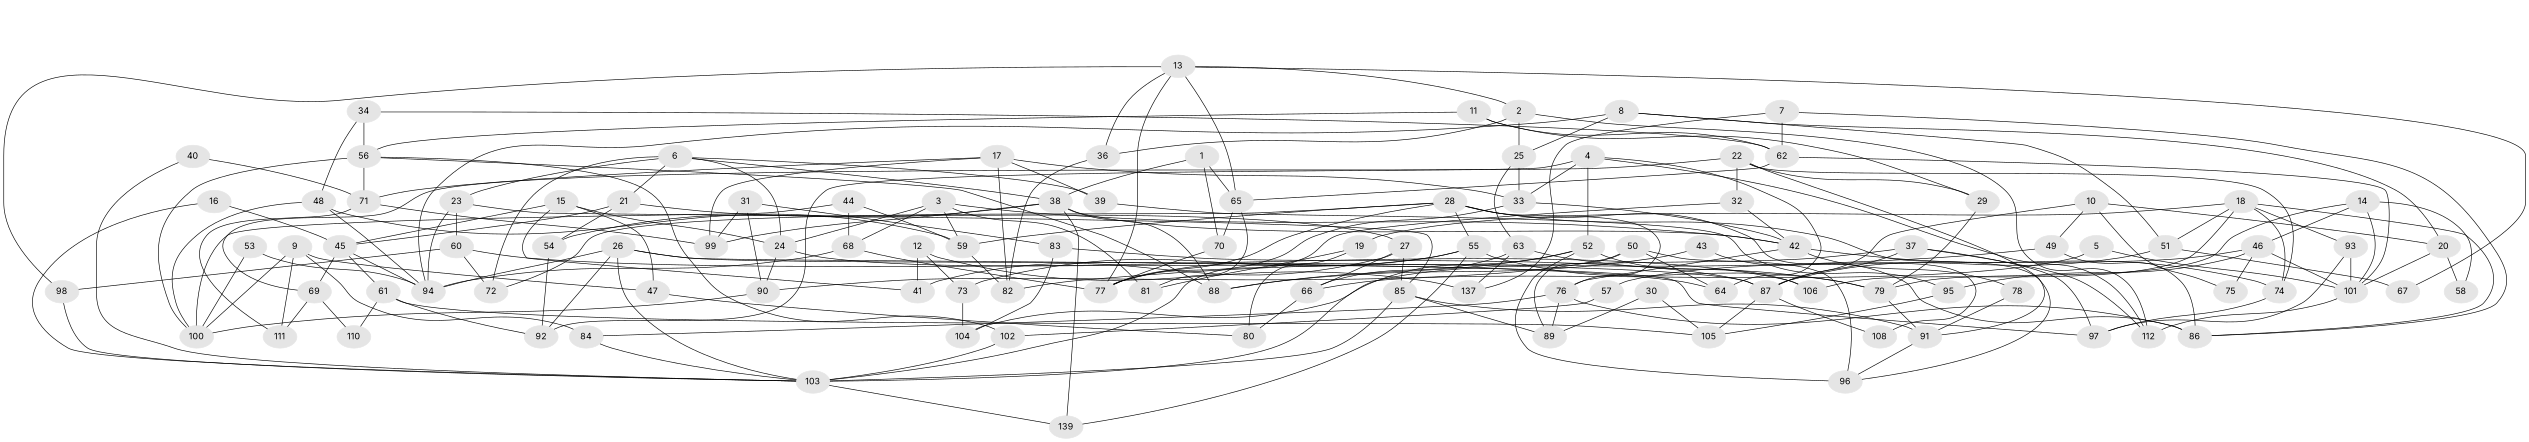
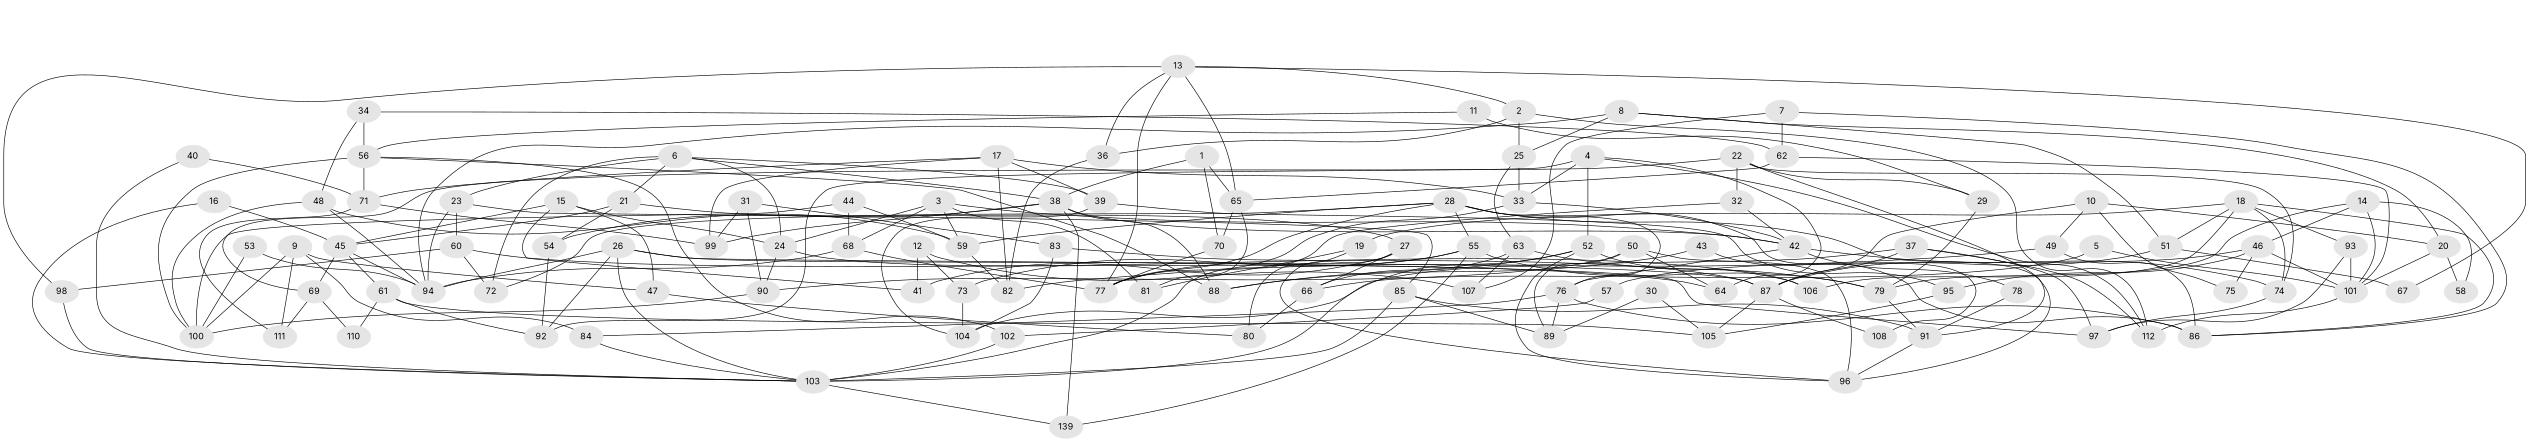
  graph {
    fontname=Inter
    node [color=gray90 fontname=Inter style=filled]
    edge [fontname=Inter]
    1
    38
    65
    70
    2
    25
    36
    112
    42
    99
    54
    88
    n13 [label=139]
    81
    77
    33
    63
    82
    3
    24
    59
    68
    106
    90
    74
    76
    78
    94
    4
    52
    64
    92
    103
    96
    5
    66
    101
    80
    6
    21
    23
    39
    72
    45
    27
    60
    85
    104
    95
    7
    62
    86
-   107 [label=137]
+   107
    8
    20
    51
    58
    87
    67
    9
    47
    84
    100
    111
    10
    49
    75
    108
    105
    11
    29
    56
    79
    71
    102
    12
    41
    73
    13
    98
    14
    46
    57
    91
    15
    69
    61
    16
    17
    18
    19
    93
    97
    22
    32
    110
    89
    26
    28
    55
    30
    31
    83
    34
    48
    37
    40
    43
    44
    50
    53
    1 -- 38
    1 -- 65
    1 -- 70
    38 -- 42
    38 -- 99
    38 -- 54
    38 -- 88
    38 -- n13
    65 -- 70
    65 -- 81
    70 -- 77
    2 -- 25
    2 -- 36
    2 -- 112
    25 -- 33
    25 -- 63
    36 -- 82
    42 -- 74
    42 -- 76
    42 -- 78
    54 -- 92
    33 -- 42
    33 -- 77
    63 -- 66
    63 -- 107
    63 -- 79
    3 -- 42
    3 -- 81
    3 -- 24
    3 -- 59
    3 -- 68
    24 -- 106
    24 -- 90
    59 -- 82
    68 -- 77
    68 -- 94
    90 -- 100
    74 -- 97
    76 -- 86
    76 -- 84
    76 -- 89
    78 -- 91
    4 -- 112
    4 -- 33
    4 -- 52
    4 -- 64
    4 -- 92
    52 -- 88
    52 -- 106
    52 -- 103
    52 -- 96
    103 -- n13
    5 -- 66
    5 -- 101
    66 -- 80
    101 -- 112
    6 -- 38
    6 -- 24
    6 -- 21
    6 -- 23
    6 -- 39
    6 -- 72
    21 -- 54
    21 -- 45
    21 -- 27
    23 -- 94
    23 -- 60
    23 -- 85
+   39 -- 104
    39 -- 95
    45 -- 94
    45 -- 69
    45 -- 61
    27 -- 66
-   27 -- 85
+   27 -- 96
    27 -- 41
    60 -- 64
    60 -- 72
    60 -- 98
    85 -- 103
    85 -- 91
    85 -- 89
    95 -- 105
    7 -- 62
    7 -- 86
    7 -- 107
    62 -- 65
    62 -- 101
    8 -- 25
    8 -- 94
    8 -- 20
    8 -- 51
    20 -- 101
    20 -- 58
    51 -- 87
    51 -- 67
    87 -- 108
    87 -- 105
    9 -- 47
    9 -- 84
    9 -- 100
    9 -- 111
    47 -- 80
    84 -- 103
    10 -- 20
    10 -- 87
    10 -- 49
    10 -- 75
    49 -- 82
    49 -- 86
-   11 -- 62
    11 -- 29
    11 -- 56
    29 -- 79
    56 -- 88
    56 -- 100
    56 -- 71
    56 -- 102
    79 -- 91
    71 -- 99
    71 -- 111
    102 -- 103
    12 -- 107
    12 -- 41
    12 -- 73
    73 -- 104
    13 -- 65
    13 -- 2
    13 -- 36
    13 -- 77
    13 -- 67
    13 -- 98
    98 -- 103
    14 -- 101
    14 -- 58
    14 -- 79
    14 -- 46
    46 -- 101
    46 -- 95
    46 -- 75
    46 -- 57
    57 -- 102
    91 -- 96
    15 -- 24
    15 -- 45
    15 -- 47
    15 -- 41
    69 -- 111
    69 -- 110
    61 -- 92
    61 -- 105
    61 -- 110
    16 -- 103
    16 -- 45
    17 -- 99
    17 -- 33
    17 -- 82
    17 -- 39
    17 -- 71
    18 -- 106
    18 -- 74
    18 -- 86
    18 -- 51
    18 -- 19
    18 -- 93
    19 -- 81
    19 -- 80
    93 -- 101
    93 -- 97
    22 -- 74
    22 -- 29
    22 -- 91
    22 -- 69
    22 -- 32
    32 -- 42
    32 -- 103
    26 -- 94
    26 -- 92
    26 -- 103
    26 -- 87
    26 -- 97
    28 -- 77
    28 -- 59
    28 -- 76
    28 -- 96
    28 -- 72
    28 -- 108
    28 -- 55
    55 -- n13
    55 -- 77
    55 -- 79
    55 -- 73
    30 -- 105
    30 -- 89
    31 -- 99
    31 -- 90
    31 -- 83
    83 -- 104
    83 -- 87
    34 -- 62
    34 -- 56
    34 -- 48
    48 -- 59
    48 -- 94
    48 -- 100
    37 -- 112
    37 -- 104
    37 -- 87
    37 -- 97
    40 -- 103
    40 -- 71
    43 -- 88
    43 -- 86
    44 -- 59
    44 -- 68
    44 -- 100
    50 -- 90
    50 -- 64
    50 -- 96
    50 -- 89
    53 -- 94
    53 -- 100
  }
